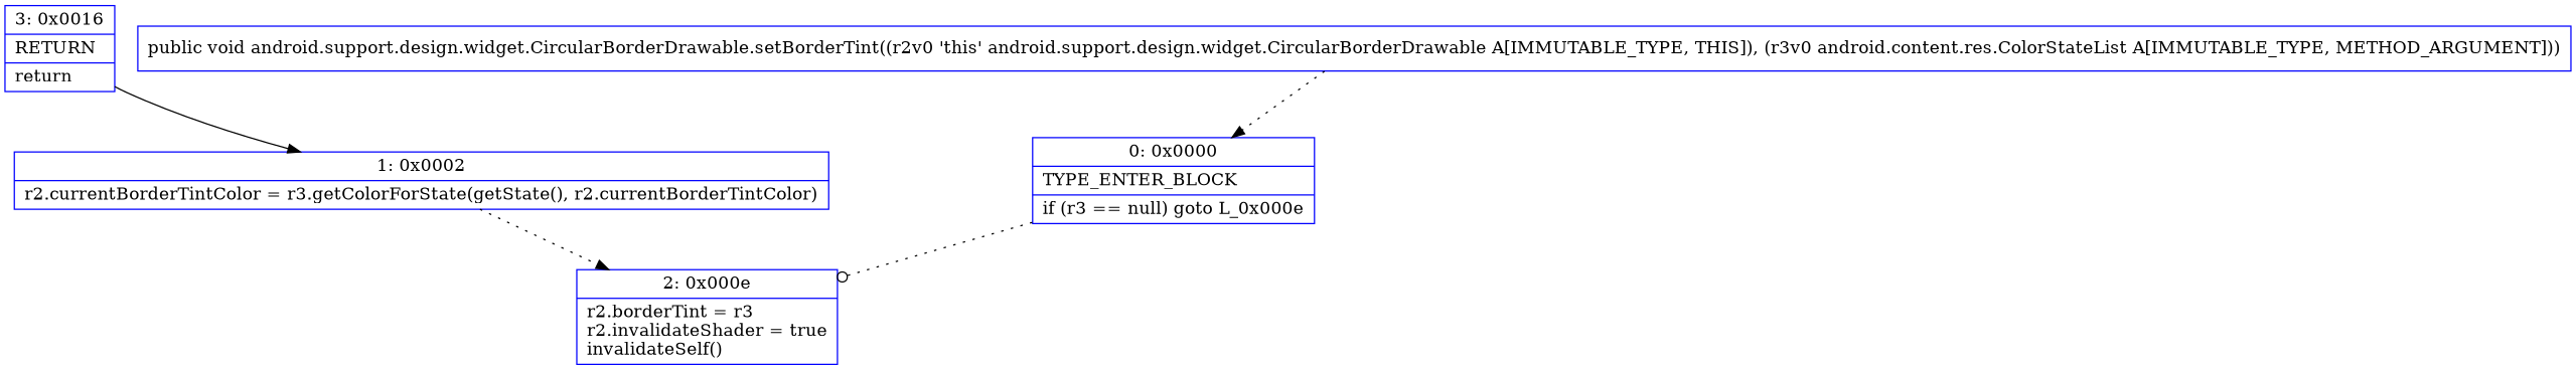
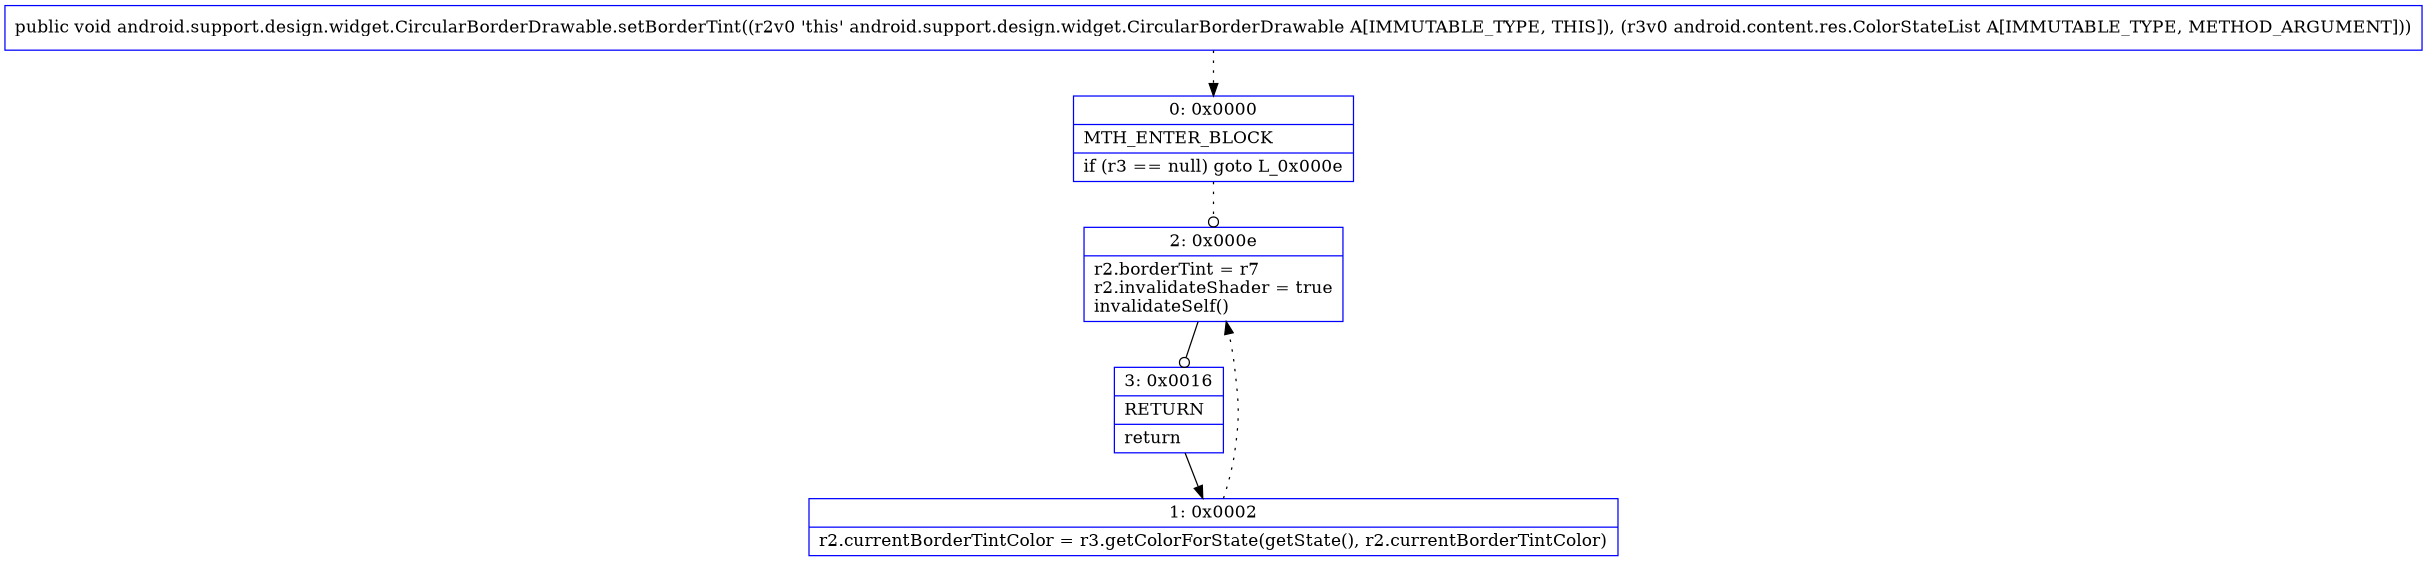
  digraph {
    node [color=blue shape=record]
    edge [arrowhead=normal style=dotted]
-   n1 [label="{0\:\ 0x0000|TYPE_ENTER_BLOCK\l|if (r3 == null) goto L_0x000e\l}"]
-   n2 [label="{2\:\ 0x000e|r2.borderTint = r3\lr2.invalidateShader = true\linvalidateSelf()\l}"]
+   n1 [label="{0\:\ 0x0000|MTH_ENTER_BLOCK\l|if (r3 == null) goto L_0x000e\l}"]
+   n2 [label="{2\:\ 0x000e|r2.borderTint = r7\lr2.invalidateShader = true\linvalidateSelf()\l}"]
    n3 [label="{1\:\ 0x0002|r2.currentBorderTintColor = r3.getColorForState(getState(), r2.currentBorderTintColor)\l}"]
    n4 [label="{3\:\ 0x0016|RETURN\l|return\l}"]
    n5 [label="{public void android.support.design.widget.CircularBorderDrawable.setBorderTint((r2v0 'this' android.support.design.widget.CircularBorderDrawable A[IMMUTABLE_TYPE, THIS]), (r3v0 android.content.res.ColorStateList A[IMMUTABLE_TYPE, METHOD_ARGUMENT])) }"]
    n1 -> n2 [arrowhead=odot]
+   n2 -> n4 [arrowhead=odot style=solid]
    n3 -> n2
    n4 -> n3 [style=solid]
    n5 -> n1
  }
